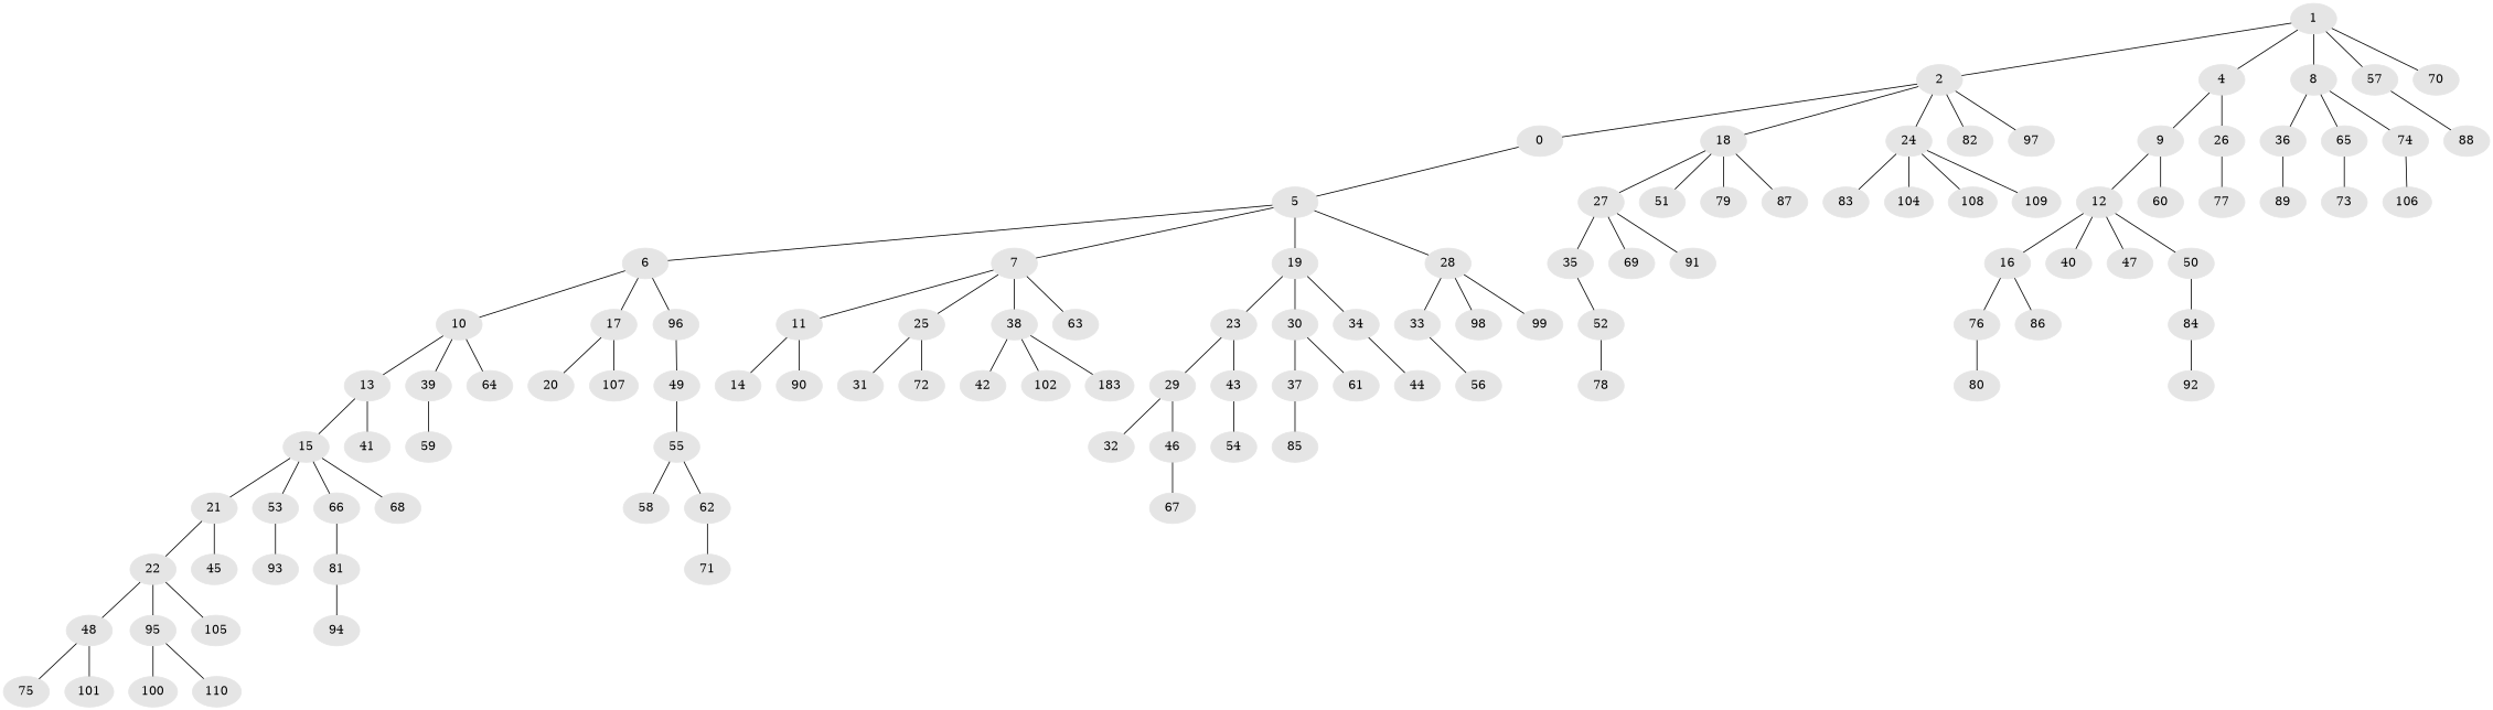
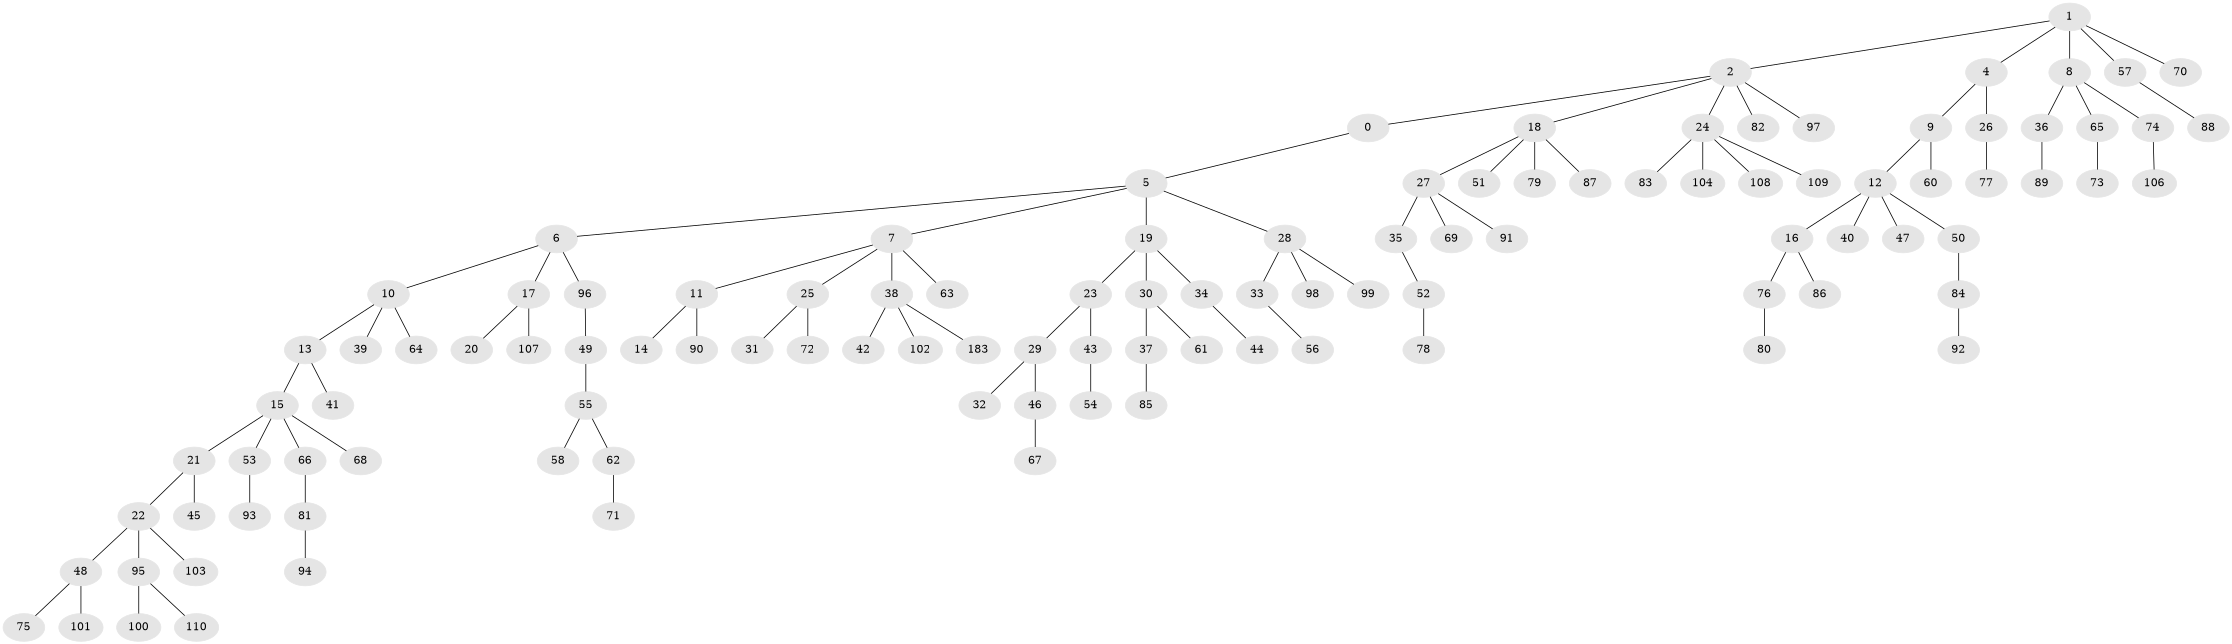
  graph {
    node [color=gray90 style=filled]
    1
    2
    4
    8
    57
    70
    n7 [label=0]
    18
    24
    82
    97
    9
    26
    36
    65
    74
    88
    5
    27
    51
    79
    87
    83
    104
    108
    109
    6
    7
    19
    28
    12
    60
    77
    10
    17
    96
    11
    25
    38
    63
    23
    30
    34
    33
    98
    99
    13
    39
    64
    20
    107
    49
    14
    90
    31
    72
    42
    102
    n59 [label=183]
    89
    73
    106
    16
    40
    47
    50
    15
    41
-   59
    76
    86
    84
    21
    53
    66
    68
    55
    22
    45
    93
    81
    80
    35
    69
    91
    29
    43
    37
    61
    44
    48
    95
-   105
+   105 [label=103]
    75
    101
    100
    110
    32
    46
    54
    52
    56
    67
    85
    78
    58
    62
    92
    71
    94
    1 -- 2
    1 -- 4
    1 -- 8
    1 -- 57
    1 -- 70
    2 -- n7
    2 -- 18
    2 -- 24
    2 -- 82
    2 -- 97
    4 -- 9
    4 -- 26
    8 -- 36
    8 -- 65
    8 -- 74
    57 -- 88
    n7 -- 5
    18 -- 27
    18 -- 51
    18 -- 79
    18 -- 87
    24 -- 83
    24 -- 104
    24 -- 108
    24 -- 109
    9 -- 12
    9 -- 60
    26 -- 77
    36 -- 89
    65 -- 73
    74 -- 106
    5 -- 6
    5 -- 7
    5 -- 19
    5 -- 28
    27 -- 35
    27 -- 69
    27 -- 91
    6 -- 10
    6 -- 17
    6 -- 96
    7 -- 11
    7 -- 25
    7 -- 38
    7 -- 63
    19 -- 23
    19 -- 30
    19 -- 34
    28 -- 33
    28 -- 98
    28 -- 99
    12 -- 16
    12 -- 40
    12 -- 47
    12 -- 50
    10 -- 13
    10 -- 39
    10 -- 64
    17 -- 20
    17 -- 107
    96 -- 49
    11 -- 14
    11 -- 90
    25 -- 31
    25 -- 72
    38 -- 42
    38 -- 102
    38 -- n59
    23 -- 29
    23 -- 43
    30 -- 37
    30 -- 61
    34 -- 44
    33 -- 56
    13 -- 15
    13 -- 41
-   39 -- 59
    49 -- 55
    16 -- 76
    16 -- 86
    50 -- 84
    15 -- 21
    15 -- 53
    15 -- 66
    15 -- 68
    76 -- 80
    84 -- 92
    21 -- 22
    21 -- 45
    53 -- 93
    66 -- 81
    55 -- 58
    55 -- 62
    22 -- 48
    22 -- 95
    22 -- 105
    81 -- 94
    35 -- 52
    29 -- 32
    29 -- 46
    43 -- 54
    37 -- 85
    48 -- 75
    48 -- 101
    95 -- 100
    95 -- 110
    46 -- 67
    52 -- 78
    62 -- 71
  }
